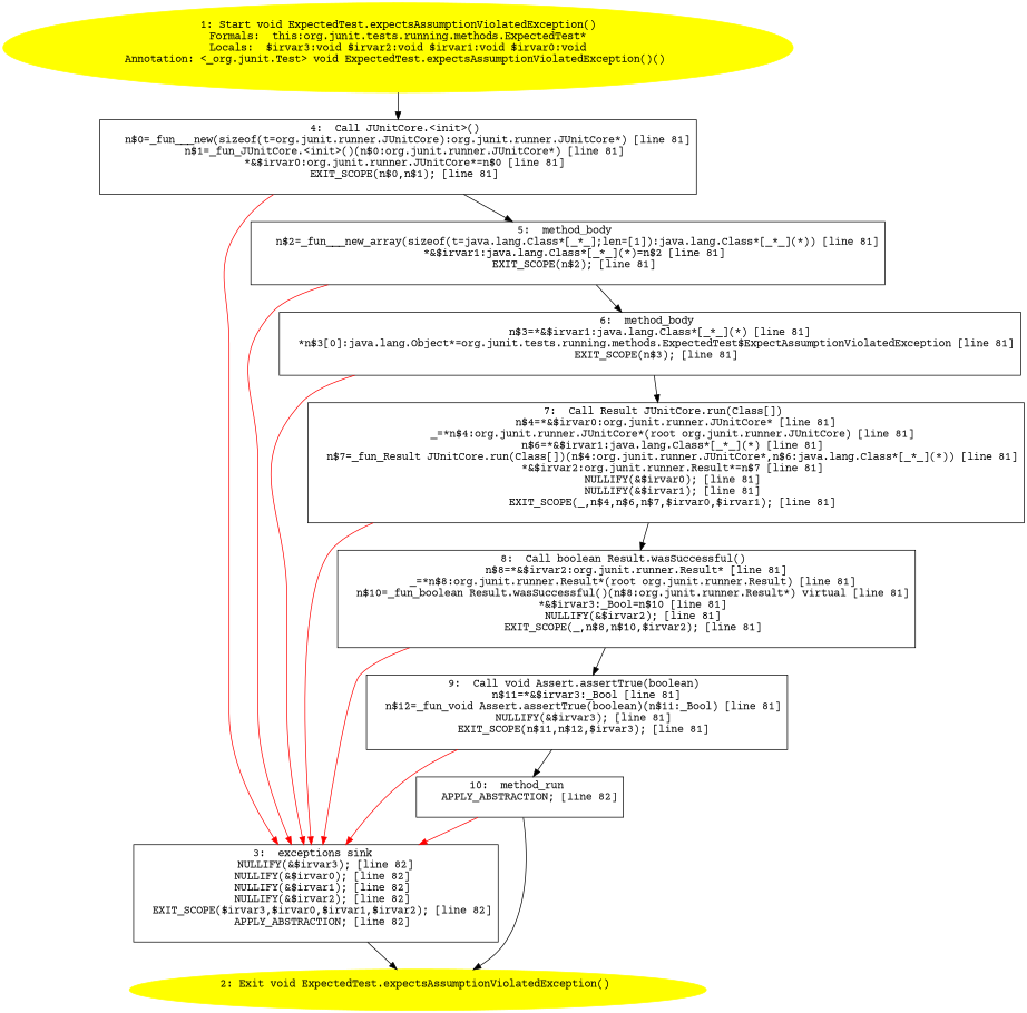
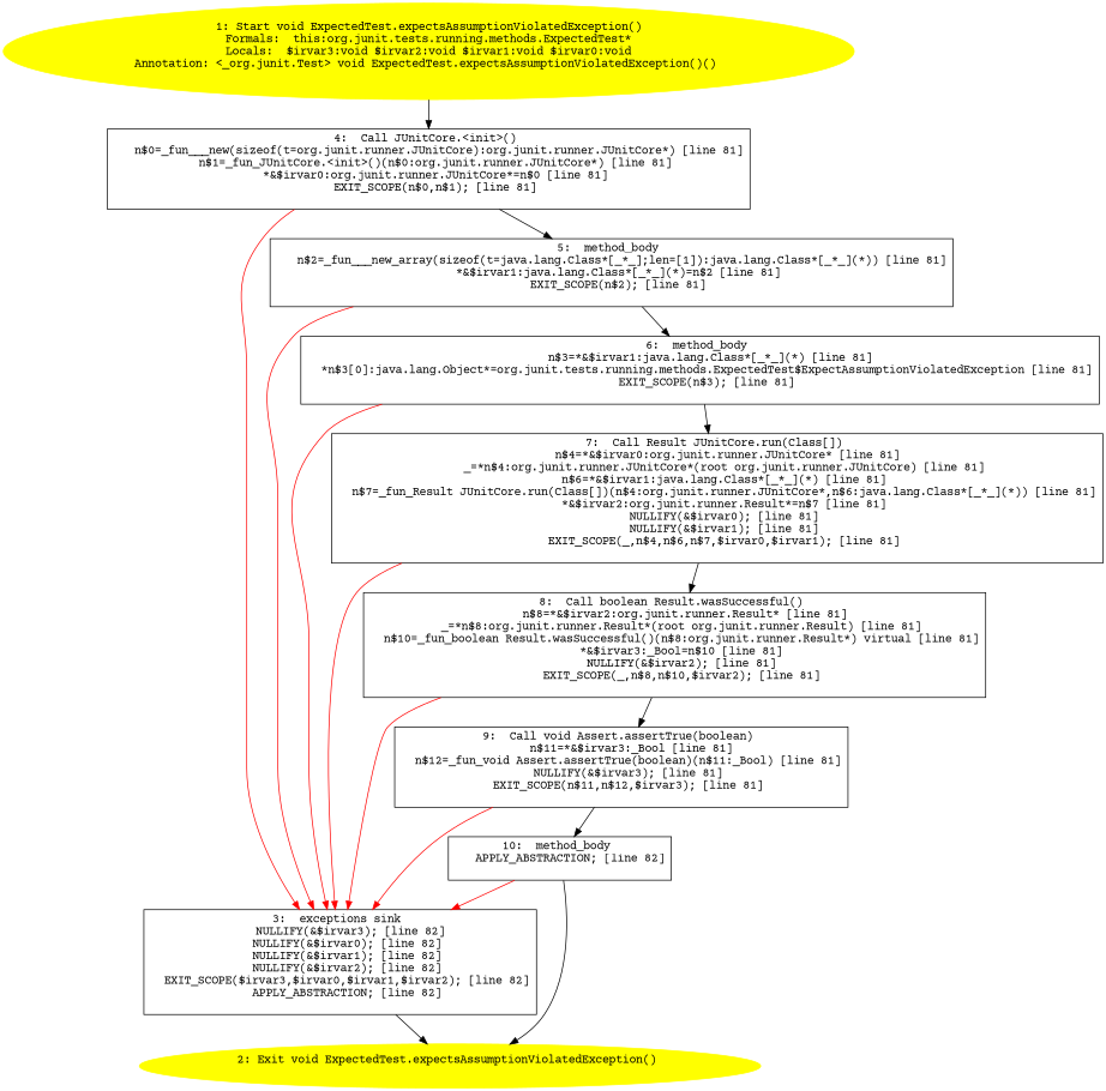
  digraph {
    fontname="Courier Prime"
    node [fontname="Courier Prime" shape=box]
    edge [fontname="Courier Prime"]
    n1 [color=yellow label="1: Start void ExpectedTest.expectsAssumptionViolatedException()\nFormals:  this:org.junit.tests.running.methods.ExpectedTest*\nLocals:  $irvar3:void $irvar2:void $irvar1:void $irvar0:void\nAnnotation: <_org.junit.Test> void ExpectedTest.expectsAssumptionViolatedException()() \n  " style=filled shape=""]
    n2 [label="4:  Call JUnitCore.<init>() \n   n$0=_fun___new(sizeof(t=org.junit.runner.JUnitCore):org.junit.runner.JUnitCore*) [line 81]\n  n$1=_fun_JUnitCore.<init>()(n$0:org.junit.runner.JUnitCore*) [line 81]\n  *&$irvar0:org.junit.runner.JUnitCore*=n$0 [line 81]\n  EXIT_SCOPE(n$0,n$1); [line 81]\n "]
    n3 [label="3:  exceptions sink \n   NULLIFY(&$irvar3); [line 82]\n  NULLIFY(&$irvar0); [line 82]\n  NULLIFY(&$irvar1); [line 82]\n  NULLIFY(&$irvar2); [line 82]\n  EXIT_SCOPE($irvar3,$irvar0,$irvar1,$irvar2); [line 82]\n  APPLY_ABSTRACTION; [line 82]\n "]
    n4 [label="5:  method_body \n   n$2=_fun___new_array(sizeof(t=java.lang.Class*[_*_];len=[1]):java.lang.Class*[_*_](*)) [line 81]\n  *&$irvar1:java.lang.Class*[_*_](*)=n$2 [line 81]\n  EXIT_SCOPE(n$2); [line 81]\n "]
    n5 [color=yellow label="2: Exit void ExpectedTest.expectsAssumptionViolatedException() \n  " style=filled shape=""]
    n6 [label="6:  method_body \n   n$3=*&$irvar1:java.lang.Class*[_*_](*) [line 81]\n  *n$3[0]:java.lang.Object*=org.junit.tests.running.methods.ExpectedTest$ExpectAssumptionViolatedException [line 81]\n  EXIT_SCOPE(n$3); [line 81]\n "]
    n7 [label="7:  Call Result JUnitCore.run(Class[]) \n   n$4=*&$irvar0:org.junit.runner.JUnitCore* [line 81]\n  _=*n$4:org.junit.runner.JUnitCore*(root org.junit.runner.JUnitCore) [line 81]\n  n$6=*&$irvar1:java.lang.Class*[_*_](*) [line 81]\n  n$7=_fun_Result JUnitCore.run(Class[])(n$4:org.junit.runner.JUnitCore*,n$6:java.lang.Class*[_*_](*)) [line 81]\n  *&$irvar2:org.junit.runner.Result*=n$7 [line 81]\n  NULLIFY(&$irvar0); [line 81]\n  NULLIFY(&$irvar1); [line 81]\n  EXIT_SCOPE(_,n$4,n$6,n$7,$irvar0,$irvar1); [line 81]\n "]
    n8 [label="8:  Call boolean Result.wasSuccessful() \n   n$8=*&$irvar2:org.junit.runner.Result* [line 81]\n  _=*n$8:org.junit.runner.Result*(root org.junit.runner.Result) [line 81]\n  n$10=_fun_boolean Result.wasSuccessful()(n$8:org.junit.runner.Result*) virtual [line 81]\n  *&$irvar3:_Bool=n$10 [line 81]\n  NULLIFY(&$irvar2); [line 81]\n  EXIT_SCOPE(_,n$8,n$10,$irvar2); [line 81]\n "]
    n9 [label="9:  Call void Assert.assertTrue(boolean) \n   n$11=*&$irvar3:_Bool [line 81]\n  n$12=_fun_void Assert.assertTrue(boolean)(n$11:_Bool) [line 81]\n  NULLIFY(&$irvar3); [line 81]\n  EXIT_SCOPE(n$11,n$12,$irvar3); [line 81]\n "]
-   n10 [label="10:  method_run \n   APPLY_ABSTRACTION; [line 82]\n "]
+   n10 [label="10:  method_body \n   APPLY_ABSTRACTION; [line 82]\n "]
    n1 -> n2
    n2 -> n3 [color=red]
    n2 -> n4
    n3 -> n5
    n4 -> n3 [color=red]
    n4 -> n6
    n6 -> n3 [color=red]
    n6 -> n7
    n7 -> n3 [color=red]
    n7 -> n8
    n8 -> n3 [color=red]
    n8 -> n9
    n9 -> n3 [color=red]
    n9 -> n10
    n10 -> n3 [color=red]
    n10 -> n5
  }
